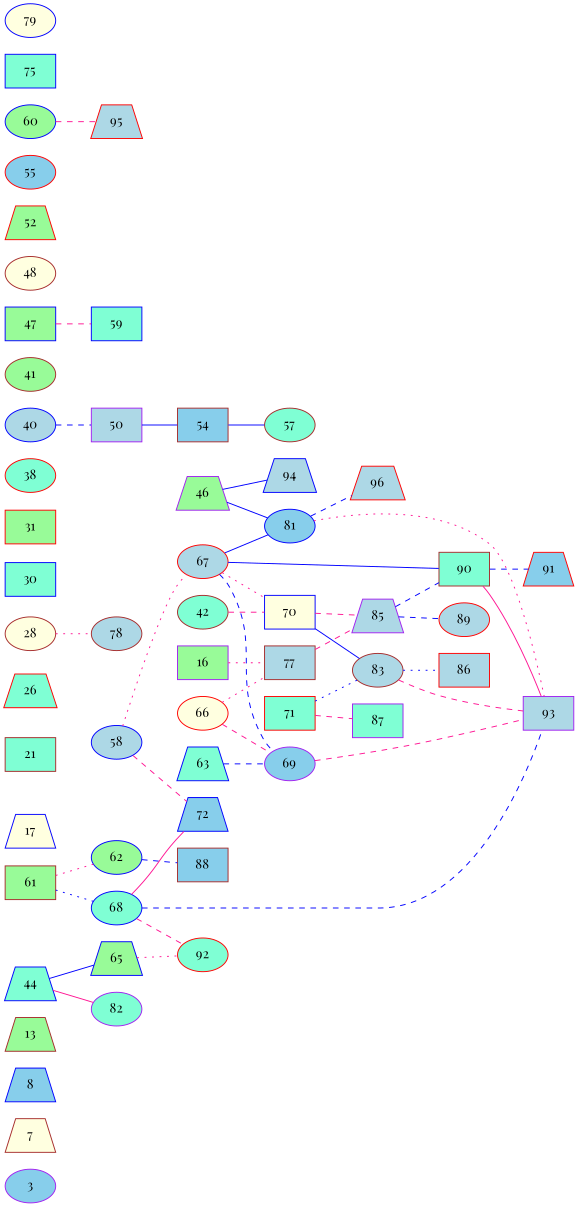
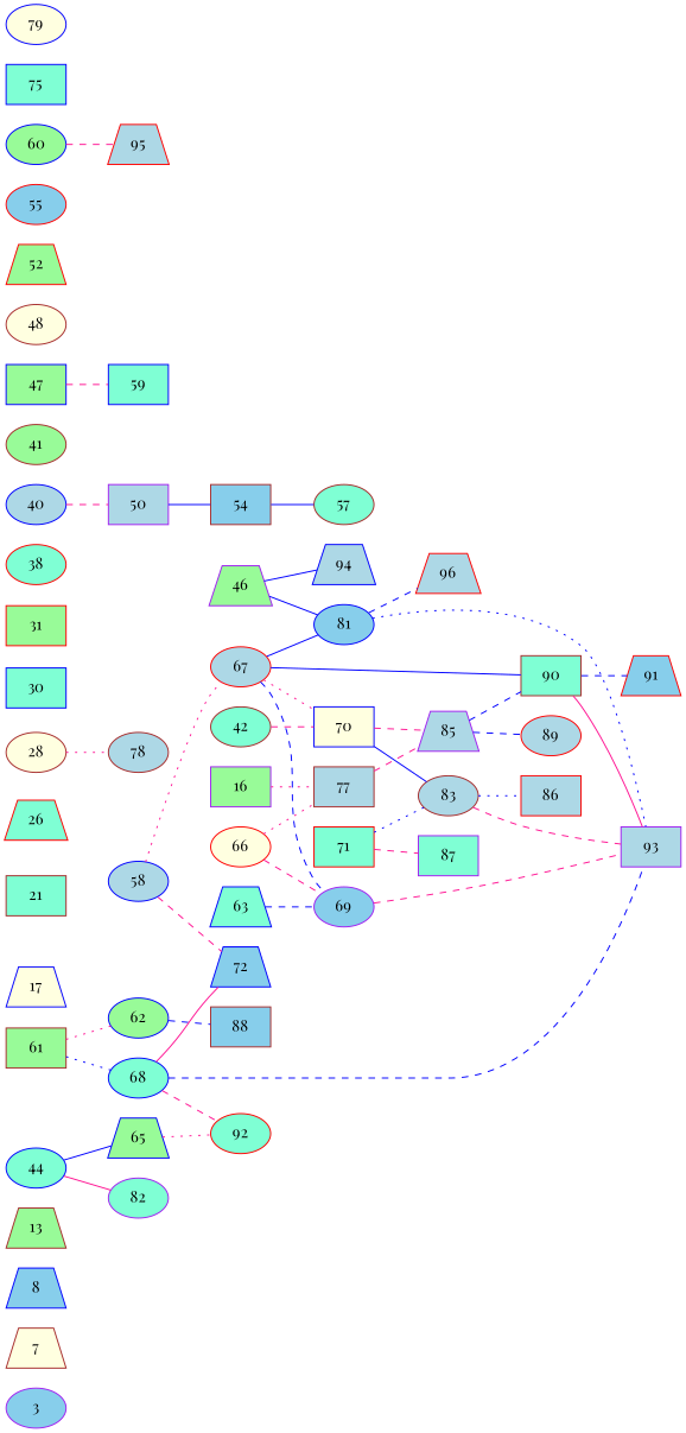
  graph {
    fontname="Playfair Display"
    rankdir=LR
    node [color=blue fillcolor=aquamarine fontname="Playfair Display" shape=ellipse style=filled]
    edge [color=deeppink fontname="Playfair Display" style=dashed]
    3 [color=purple fillcolor=skyblue super="+1"]
    7 [color=brown fillcolor=lightyellow shape=trapezium]
    8 [fillcolor=skyblue shape=trapezium]
    13 [color=brown fillcolor=palegreen shape=trapezium]
    67 [color=red fillcolor=lightblue super="+37+51"]
    70 [fillcolor=lightyellow shape=box super="+53+18"]
    81 [fillcolor=skyblue super="+76"]
    69 [color=purple fillcolor=skyblue super="+45"]
    90 [color=brown shape=box super="+74"]
    16 [color=purple fillcolor=palegreen shape=box]
    77 [color=brown fillcolor=lightblue shape=box]
    17 [fillcolor=lightyellow shape=trapezium]
    21 [color=brown shape=box]
    26 [color=red shape=trapezium]
    28 [color=brown fillcolor=lightyellow]
    78 [color=brown fillcolor=lightblue]
    30 [shape=box]
    31 [color=red fillcolor=palegreen shape=box]
    38 [color=red]
    40 [fillcolor=lightblue]
    50 [color=purple fillcolor=lightblue shape=box]
    54 [color=brown fillcolor=skyblue shape=box]
    41 [color=brown fillcolor=palegreen]
    83 [color=brown fillcolor=lightblue super="+15+34"]
    85 [color=purple fillcolor=lightblue shape=trapezium super="+2+84+39"]
    42 [color=brown]
-   44 [shape=trapezium]
+   44
    65 [fillcolor=palegreen shape=trapezium]
    82 [color=purple]
    92 [color=red]
    93 [color=purple fillcolor=lightblue shape=box super="+80"]
    96 [color=red fillcolor=lightblue shape=trapezium]
    46 [color=purple fillcolor=palegreen shape=trapezium]
    94 [fillcolor=lightblue shape=trapezium]
    47 [fillcolor=palegreen shape=box]
    59 [shape=box]
    48 [color=brown fillcolor=lightyellow]
    57 [color=brown]
    52 [color=red fillcolor=palegreen shape=trapezium]
    55 [color=red fillcolor=skyblue]
    58 [fillcolor=lightblue]
    72 [fillcolor=skyblue shape=trapezium]
    60 [fillcolor=palegreen super="+20+22"]
    95 [color=red fillcolor=lightblue shape=trapezium super="+12"]
    61 [color=brown fillcolor=palegreen shape=box super="+19"]
    62 [fillcolor=palegreen]
    68 [super="+36+14+33"]
    88 [color=brown fillcolor=skyblue shape=box]
    63 [shape=trapezium super="+6+24"]
    66 [color=red fillcolor=lightyellow super="+27"]
    91 [color=red fillcolor=skyblue shape=trapezium]
    86 [color=red fillcolor=lightblue shape=box]
    89 [color=red fillcolor=lightblue]
    71 [color=red shape=box]
    87 [color=purple shape=box]
    75 [shape=box]
    79 [fillcolor=lightyellow]
    67 -- 70 [style=dotted]
    67 -- 81 [color=blue style=solid weight=2]
    67 -- 69 [color=blue weight=2]
    67 -- 90 [color=blue style=solid]
    70 -- 83 [color=blue style=solid]
    70 -- 85
-   81 -- 93 [style=dotted]
+   81 -- 93 [color=blue style=dotted]
    81 -- 96 [color=blue]
    69 -- 93
    90 -- 93 [style=solid]
    90 -- 91 [color=blue]
    16 -- 77 [style=dotted]
    77 -- 85
    28 -- 78 [style=dotted]
-   40 -- 50 [color=blue]
+   40 -- 50
    50 -- 54 [color=blue style=solid]
    54 -- 57 [color=blue style=solid]
    83 -- 93
    83 -- 86 [color=blue style=dotted]
    85 -- 90 [color=blue]
    85 -- 89 [color=blue]
    42 -- 70
    44 -- 65 [color=blue style=solid]
    44 -- 82 [style=solid]
    65 -- 92 [style=dotted]
    46 -- 81 [color=blue style=solid]
    46 -- 94 [color=blue style=solid]
    47 -- 59
    58 -- 67 [style=dotted]
    58 -- 72
    60 -- 95
    61 -- 62 [style=dotted]
    61 -- 68 [color=blue style=dotted]
    62 -- 88 [color=blue]
    68 -- 92
    68 -- 93 [color=blue]
    68 -- 72 [style=solid]
    63 -- 69 [color=blue]
    66 -- 69
    66 -- 77 [style=dotted]
    71 -- 83 [color=blue style=dotted]
    71 -- 87
  }
